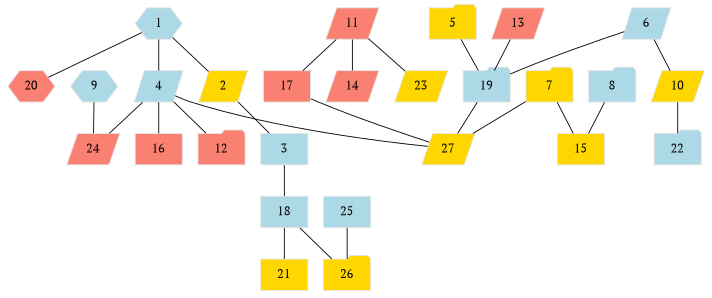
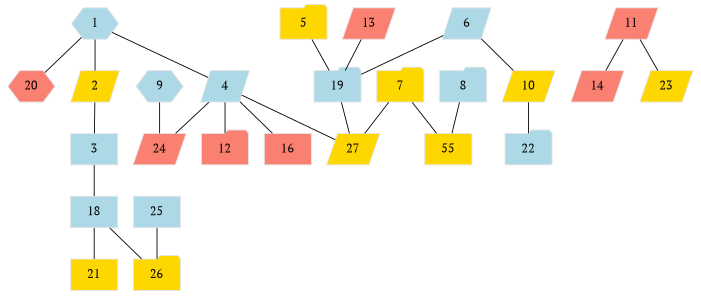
  graph {
    fontname="PT Serif"
    node [color=gray90 fillcolor=lightblue fontname="PT Serif" shape=parallelogram style=filled]
    edge [fontname="PT Serif" weight=1.0]
    1 [shape=hexagon]
    2 [fillcolor=gold]
    4
    20 [fillcolor=salmon shape=hexagon]
    3 [shape=box]
    12 [fillcolor=salmon shape=folder]
    16 [fillcolor=salmon shape=box]
    24 [fillcolor=salmon]
    27 [fillcolor=gold]
    18 [shape=box]
    21 [fillcolor=gold shape=box]
    26 [fillcolor=gold shape=folder]
    5 [fillcolor=gold shape=folder]
    19 [shape=folder]
    6
    10 [fillcolor=gold]
    22 [shape=folder]
    7 [fillcolor=gold shape=folder]
-   15 [fillcolor=gold shape=box]
+   15 [fillcolor=gold shape=box label=55]
    8 [shape=folder]
    9 [shape=hexagon]
    11 [fillcolor=salmon]
    14 [fillcolor=salmon]
-   17 [fillcolor=salmon shape=box]
    23 [fillcolor=gold]
    13 [fillcolor=salmon]
    25 [shape=box]
    1 -- 2
    1 -- 4
    1 -- 20
    2 -- 3
    4 -- 12
    4 -- 16
    4 -- 24
    4 -- 27
    3 -- 18
    18 -- 21
    18 -- 26
    5 -- 19
    19 -- 27
    6 -- 19
    6 -- 10
    10 -- 22
    7 -- 27
    7 -- 15
    8 -- 15
    9 -- 24
    11 -- 14
-   11 -- 17
    11 -- 23
-   17 -- 27
    13 -- 19
    25 -- 26
  }
